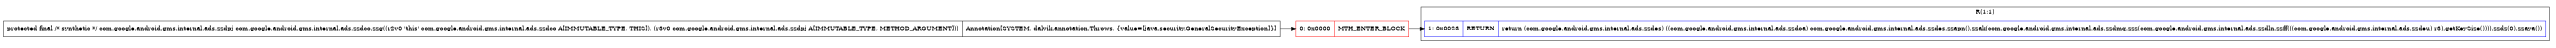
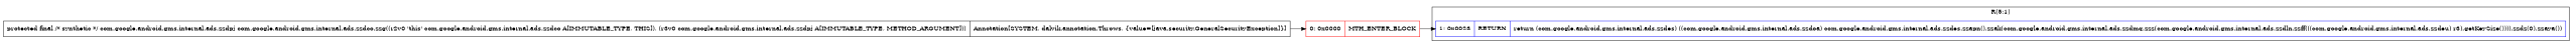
  digraph {
    rankdir=LR
    fontname="DejaVu Serif"
    node [shape=record fontname="DejaVu Serif"]
    edge [fontname="DejaVu Serif"]
    n1 [color=blue label="{1\:\ 0x0023|RETURN\l|return (com.google.android.gms.internal.ads.zzdes) ((com.google.android.gms.internal.ads.zzdoa) com.google.android.gms.internal.ads.zzdes.zzapn().zzak(com.google.android.gms.internal.ads.zzdmq.zzz(com.google.android.gms.internal.ads.zzdln.zzff(((com.google.android.gms.internal.ads.zzdeu) r3).getKeySize()))).zzdz(0).zzaya())\l}"]
    n2 [color=red label="{0\:\ 0x0000|MTH_ENTER_BLOCK\l}"]
    n3 [label="{protected final \/* synthetic *\/ com.google.android.gms.internal.ads.zzdpj com.google.android.gms.internal.ads.zzdco.zzg((r2v0 'this' com.google.android.gms.internal.ads.zzdco A[IMMUTABLE_TYPE, THIS]), (r3v0 com.google.android.gms.internal.ads.zzdpj A[IMMUTABLE_TYPE, METHOD_ARGUMENT]))  | Annotation[SYSTEM, dalvik.annotation.Throws, \{value=[java.security.GeneralSecurityException]\}]\l}"]
    subgraph cluster_1 {
-     label="R(1:1)"
+     label="R(5:1)"
      n1
    }
    n2 -> n1
    n3 -> n2
  }
